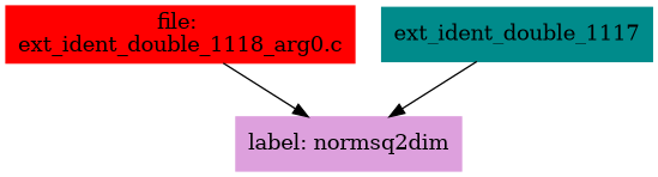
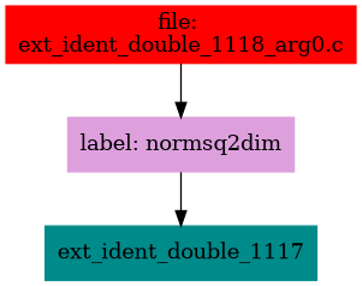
  digraph {
    node [shape=box style=filled]
    n1 [color=red label="file: \next_ident_double_1118_arg0.c"]
    n2 [color=plum label="label: normsq2dim"]
    n3 [color=cyan4 label=ext_ident_double_1117]
    n1 -> n2
-   n3 -> n2
+   n2 -> n3
  }
